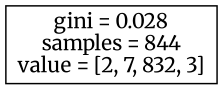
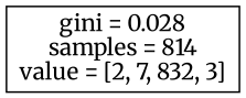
  digraph {
    fontname=Merriweather
-   n1 [label="gini = 0.028\nsamples = 844\nvalue = [2, 7, 832, 3]" shape=box fontname=Merriweather]
+   n1 [label="gini = 0.028\nsamples = 814\nvalue = [2, 7, 832, 3]" shape=box fontname=Merriweather]
  }
